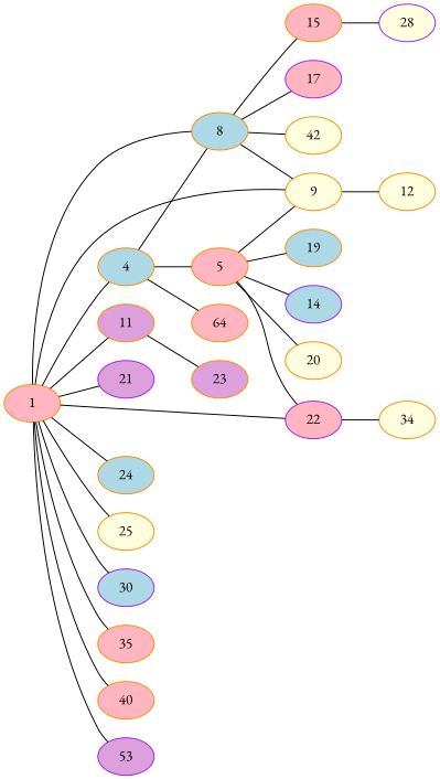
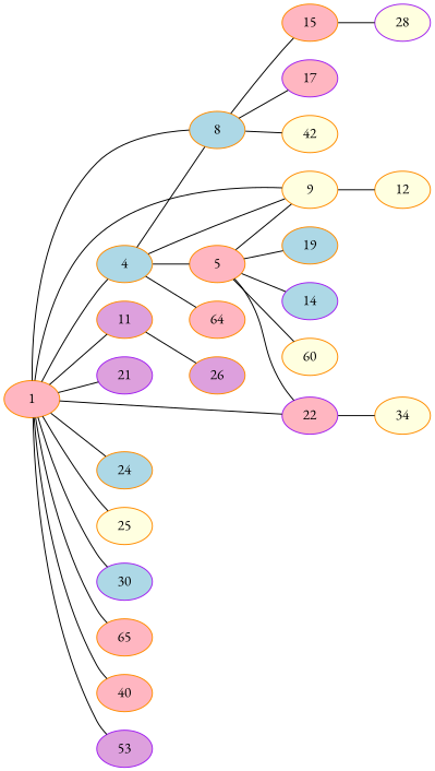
  graph {
    fontname="EB Garamond"
    rankdir=LR
    node [color=darkorange fillcolor=lightpink fontname="EB Garamond" style=filled]
    edge [fontname="EB Garamond"]
    1 [super="+2+3"]
    4 [fillcolor=lightblue super="+7+6"]
    8 [fillcolor=lightblue super="+23+18"]
    9 [fillcolor=lightyellow super="+10+41+50+37+29"]
    11 [fillcolor=plum]
    21 [color=purple fillcolor=plum]
    22 [color=purple super="+45"]
    24 [fillcolor=lightblue]
    25 [fillcolor=lightyellow super="+32"]
    30 [color=purple fillcolor=lightblue]
-   35 [super="+49+39"]
+   35 [super="+49+39" label=65]
    40
    n13 [color=purple fillcolor=plum label=53]
    5 [super="+13"]
    n15 [label=64]
    15 [super="+17"]
    n17 [color=purple label=17]
    42 [fillcolor=lightyellow]
    12 [fillcolor=lightyellow]
-   26 [fillcolor=plum label=23]
+   26 [fillcolor=plum]
    19 [fillcolor=lightblue]
    34 [fillcolor=lightyellow super="+36"]
    14 [color=purple fillcolor=lightblue]
-   20 [fillcolor=lightyellow]
+   20 [fillcolor=lightyellow label=60]
    28 [color=purple fillcolor=lightyellow]
    1 -- 4 [weight=3]
    1 -- 8
    1 -- 9
    1 -- 11
    1 -- 21
    1 -- 22
    1 -- 24
    1 -- 25
    1 -- 30
    1 -- 35
    1 -- 40
    1 -- n13
    4 -- 8
-   8 -- 9 [weight=2]
+   4 -- 9 [weight=2]
    4 -- 5 [weight=2]
    4 -- n15
    8 -- 15
    8 -- n17
    8 -- 42
    9 -- 12
    11 -- 26
    22 -- 34
    5 -- 9
    5 -- 22
    5 -- 19
    5 -- 14
    5 -- 20
    15 -- 28
  }
